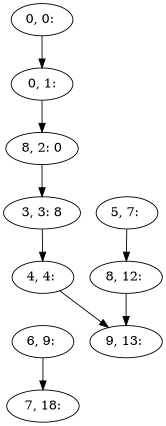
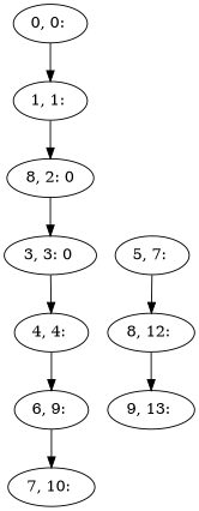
  digraph {
    n1 [label="0, 0: "]
-   n2 [label="0, 1:"]
+   n2 [label="1, 1: "]
    n3 [label="8, 2: 0"]
-   n4 [label="3, 3: 8"]
+   n4 [label="3, 3: 0 "]
    n5 [label="4, 4: "]
    n6 [label="6, 9: "]
    n7 [label="5, 7: "]
    n8 [label="8, 12: "]
-   n9 [label="7, 18:"]
+   n9 [label="7, 10: "]
    n10 [label="9, 13: "]
    n1 -> n2
    n2 -> n3
    n3 -> n4
    n4 -> n5
-   n5 -> n10
+   n5 -> n6
    n6 -> n9
    n7 -> n8
    n8 -> n10
  }
